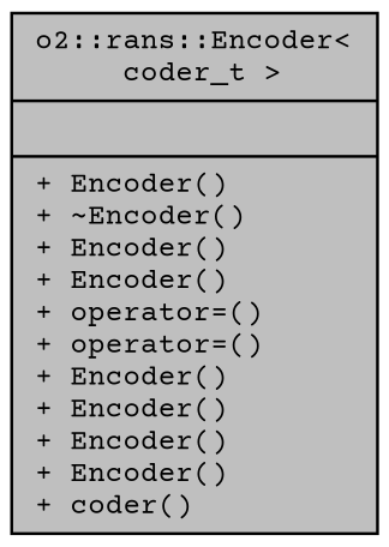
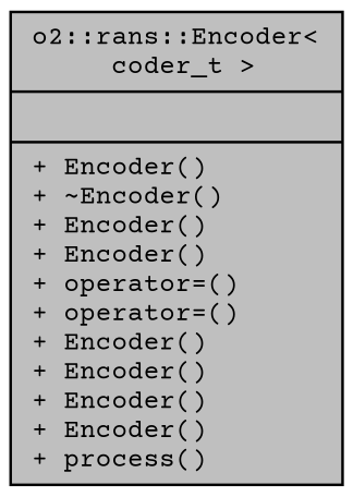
  digraph {
    fontname="Courier Prime"
-   n1 [color=black fillcolor=grey75 fontcolor=black fontname="Courier Prime" fontsize=10 height=0.2 label="{o2::rans::Encoder\<\l coder_t \>\n||+ Encoder()\l+ ~Encoder()\l+ Encoder()\l+ Encoder()\l+ operator=()\l+ operator=()\l+ Encoder()\l+ Encoder()\l+ Encoder()\l+ Encoder()\l+ coder()\l}" shape=record style=filled width=0.4]
+   n1 [color=black fillcolor=grey75 fontcolor=black fontname="Courier Prime" fontsize=10 height=0.2 label="{o2::rans::Encoder\<\l coder_t \>\n||+ Encoder()\l+ ~Encoder()\l+ Encoder()\l+ Encoder()\l+ operator=()\l+ operator=()\l+ Encoder()\l+ Encoder()\l+ Encoder()\l+ Encoder()\l+ process()\l}" shape=record style=filled width=0.4]
  }
